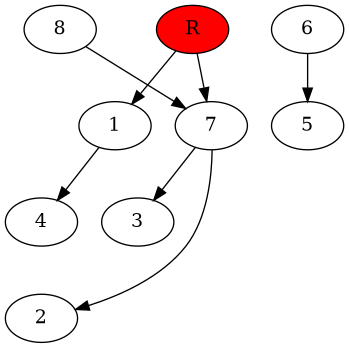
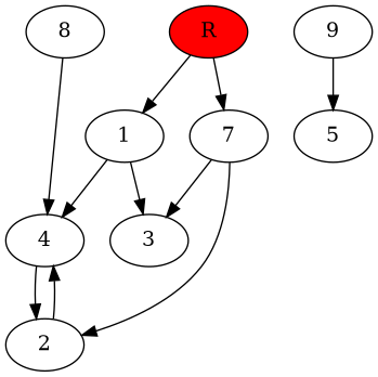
  digraph {
    1
    3
    4
    2
-   6
+   6 [label=9]
    5
    7
    8
    R [fillcolor="#ff0000" style=filled]
+   1 -> 3
    1 -> 4
+   4 -> 2
+   2 -> 4
    6 -> 5
    7 -> 3
    7 -> 2
-   8 -> 7
+   8 -> 4
    R -> 1
    R -> 7
  }
